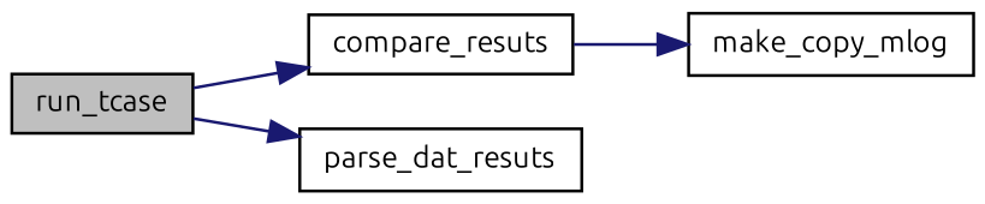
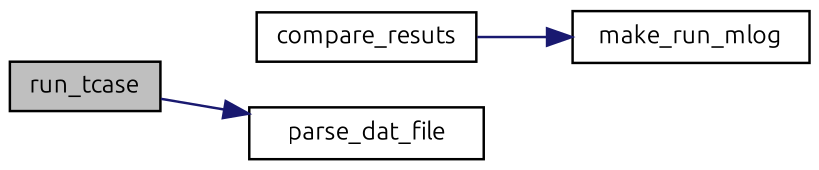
  digraph {
    fontname=Ubuntu
    rankdir=LR
    node [color=black fillcolor=white fontname=Ubuntu fontsize=10 shape=record style=filled]
    edge [color=midnightblue fontname=Ubuntu fontsize=10 labelfontname=Helvetica labelfontsize=10 style=solid]
    n1 [fillcolor=grey75 fontcolor=black height=0.2 label=run_tcase width=0.4]
    n2 [height=0.2 label=compare_resuts width=0.4]
-   n3 [height=0.2 label=parse_dat_resuts width=0.4]
-   n4 [height=0.2 label=make_copy_mlog width=0.4]
-   n1 -> n2
+   n3 [height=0.2 label=parse_dat_file width=0.4]
+   n4 [height=0.2 label=make_run_mlog width=0.4]
    n1 -> n3
    n2 -> n4
  }
